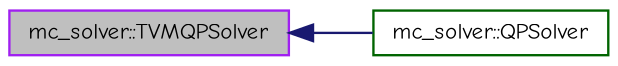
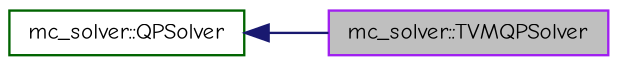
  digraph {
    rankdir=LR
    fontname="Comic Neue"
    node [fontname="Comic Neue" fontsize=10 shape=record style=filled]
    n1 [color=purple fillcolor=grey75 fontcolor=black height=0.2 label="mc_solver::TVMQPSolver" width=0.4]
    n2 [color=darkgreen fillcolor=white height=0.2 label="mc_solver::QPSolver" width=0.4]
-   n1 -> n2 [color=midnightblue dir=back fontname="Comic Neue" fontsize=10 labelfontname=Helvetica labelfontsize=10 style=solid]
+   n2 -> n1 [color=midnightblue dir=back fontname="Comic Neue" fontsize=10 labelfontname=Helvetica labelfontsize=10 style=solid]
  }
